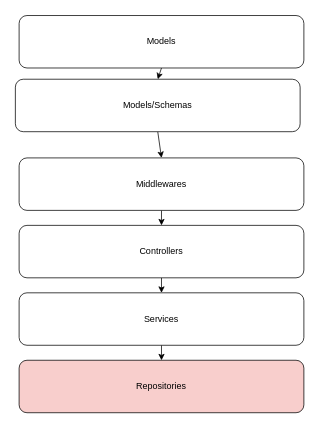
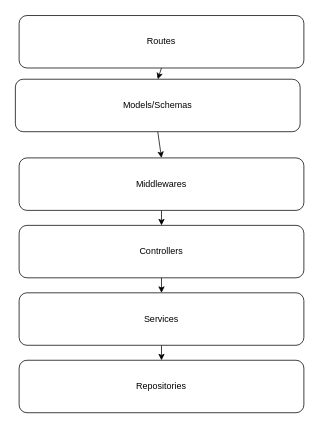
  <mxCell id="0" />
  <mxCell id="1" parent="0" />
  <mxCell id="2" style="edgeStyle=none;html=1;exitX=0.5;exitY=1;exitDx=0;exitDy=0;entryX=0.5;entryY=0;entryDx=0;entryDy=0;" edge="1" parent="1" source="3" target="9"><mxGeometry relative="1" as="geometry" /></mxCell>
- <mxCell id="3" value="Models" style="rounded=1;whiteSpace=wrap;html=1;" vertex="1" parent="1"><mxGeometry x="25" y="20" width="380" height="70" as="geometry" /></mxCell>
+ <mxCell id="3" value="Routes" style="rounded=1;whiteSpace=wrap;html=1;" vertex="1" parent="1"><mxGeometry x="25" y="20" width="380" height="70" as="geometry" /></mxCell>
  <mxCell id="4" style="edgeStyle=none;html=1;exitX=0.5;exitY=1;exitDx=0;exitDy=0;" edge="1" parent="1" source="5" target="7"><mxGeometry relative="1" as="geometry" /></mxCell>
  <mxCell id="5" value="Middlewares" style="rounded=1;whiteSpace=wrap;html=1;" vertex="1" parent="1"><mxGeometry x="25" y="210" width="380" height="70" as="geometry" /></mxCell>
  <mxCell id="6" style="edgeStyle=none;html=1;exitX=0.5;exitY=1;exitDx=0;exitDy=0;" edge="1" parent="1" source="7" target="12"><mxGeometry relative="1" as="geometry" /></mxCell>
  <mxCell id="7" value="Controllers" style="rounded=1;whiteSpace=wrap;html=1;" vertex="1" parent="1"><mxGeometry x="25" y="300" width="380" height="70" as="geometry" /></mxCell>
  <mxCell id="8" style="edgeStyle=none;html=1;exitX=0.5;exitY=1;exitDx=0;exitDy=0;entryX=0.5;entryY=0;entryDx=0;entryDy=0;" edge="1" parent="1" source="9" target="5"><mxGeometry relative="1" as="geometry" /></mxCell>
  <mxCell id="9" value="Models/Schemas" style="rounded=1;whiteSpace=wrap;html=1;" vertex="1" parent="1"><mxGeometry x="20" y="105" width="380" height="70" as="geometry" /></mxCell>
- <mxCell id="10" value="Repositories" style="rounded=1;whiteSpace=wrap;html=1;fillColor=#f8cecc;" vertex="1" parent="1"><mxGeometry x="25" y="480" width="380" height="70" as="geometry" /></mxCell>
+ <mxCell id="10" value="Repositories" style="rounded=1;whiteSpace=wrap;html=1;" vertex="1" parent="1"><mxGeometry x="25" y="480" width="380" height="70" as="geometry" /></mxCell>
  <mxCell id="11" style="edgeStyle=none;html=1;exitX=0.5;exitY=1;exitDx=0;exitDy=0;entryX=0.5;entryY=0;entryDx=0;entryDy=0;" edge="1" parent="1" source="12" target="10"><mxGeometry relative="1" as="geometry" /></mxCell>
  <mxCell id="12" value="Services" style="rounded=1;whiteSpace=wrap;html=1;" vertex="1" parent="1"><mxGeometry x="25" y="390" width="380" height="70" as="geometry" /></mxCell>
